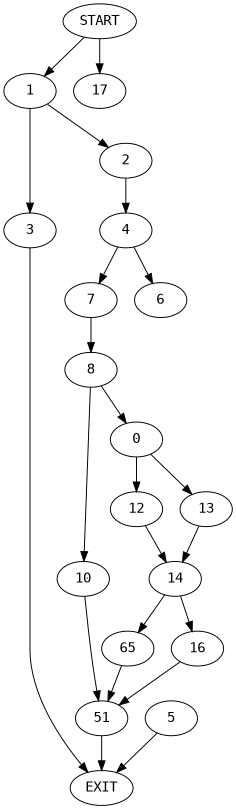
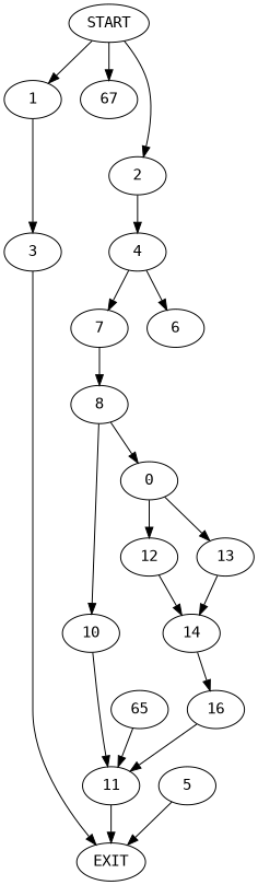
  digraph {
    fontname="DejaVu Sans Mono"
    node [fontname="DejaVu Sans Mono"]
    edge [fontname="DejaVu Sans Mono"]
    n1 [label=START]
    1
-   17
+   17 [label=67]
    2
    3
    n6 [label=EXIT]
    4
    6
    7
    5
    8
    n12 [label=0]
    10
    12
    13
-   11 [label=51]
+   11
    14
    n18 [label=65]
    16
    n1 -> 1
    n1 -> 17
-   1 -> 2
+   n1 -> 2
    1 -> 3
    2 -> 4
    3 -> n6
    4 -> 6
    4 -> 7
    7 -> 8
    5 -> n6
    8 -> n12
    8 -> 10
    n12 -> 12
    n12 -> 13
    10 -> 11
    12 -> 14
    13 -> 14
    11 -> n6
-   14 -> n18
    14 -> 16
    n18 -> 11
    16 -> 11
  }
